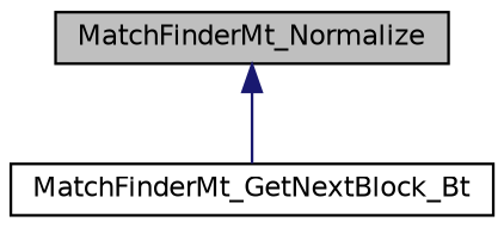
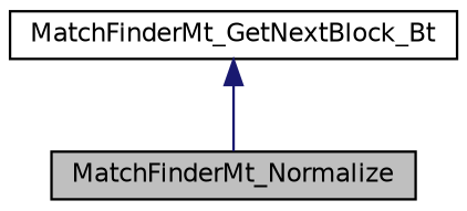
  digraph {
    rankdir=TB
    node [color=black fontname=Helvetica fontsize=10 shape=record style=filled]
    n1 [fillcolor=grey75 fontcolor=black height=0.2 label=MatchFinderMt_Normalize width=0.4]
    n2 [fillcolor=white height=0.2 label=MatchFinderMt_GetNextBlock_Bt width=0.4]
-   n1 -> n2 [color=midnightblue dir=back fontname=Helvetica fontsize=10 labelfontname=Helvetica labelfontsize=10 style=solid]
+   n2 -> n1 [color=midnightblue dir=back fontname=Helvetica fontsize=10 labelfontname=Helvetica labelfontsize=10 style=solid]
  }
